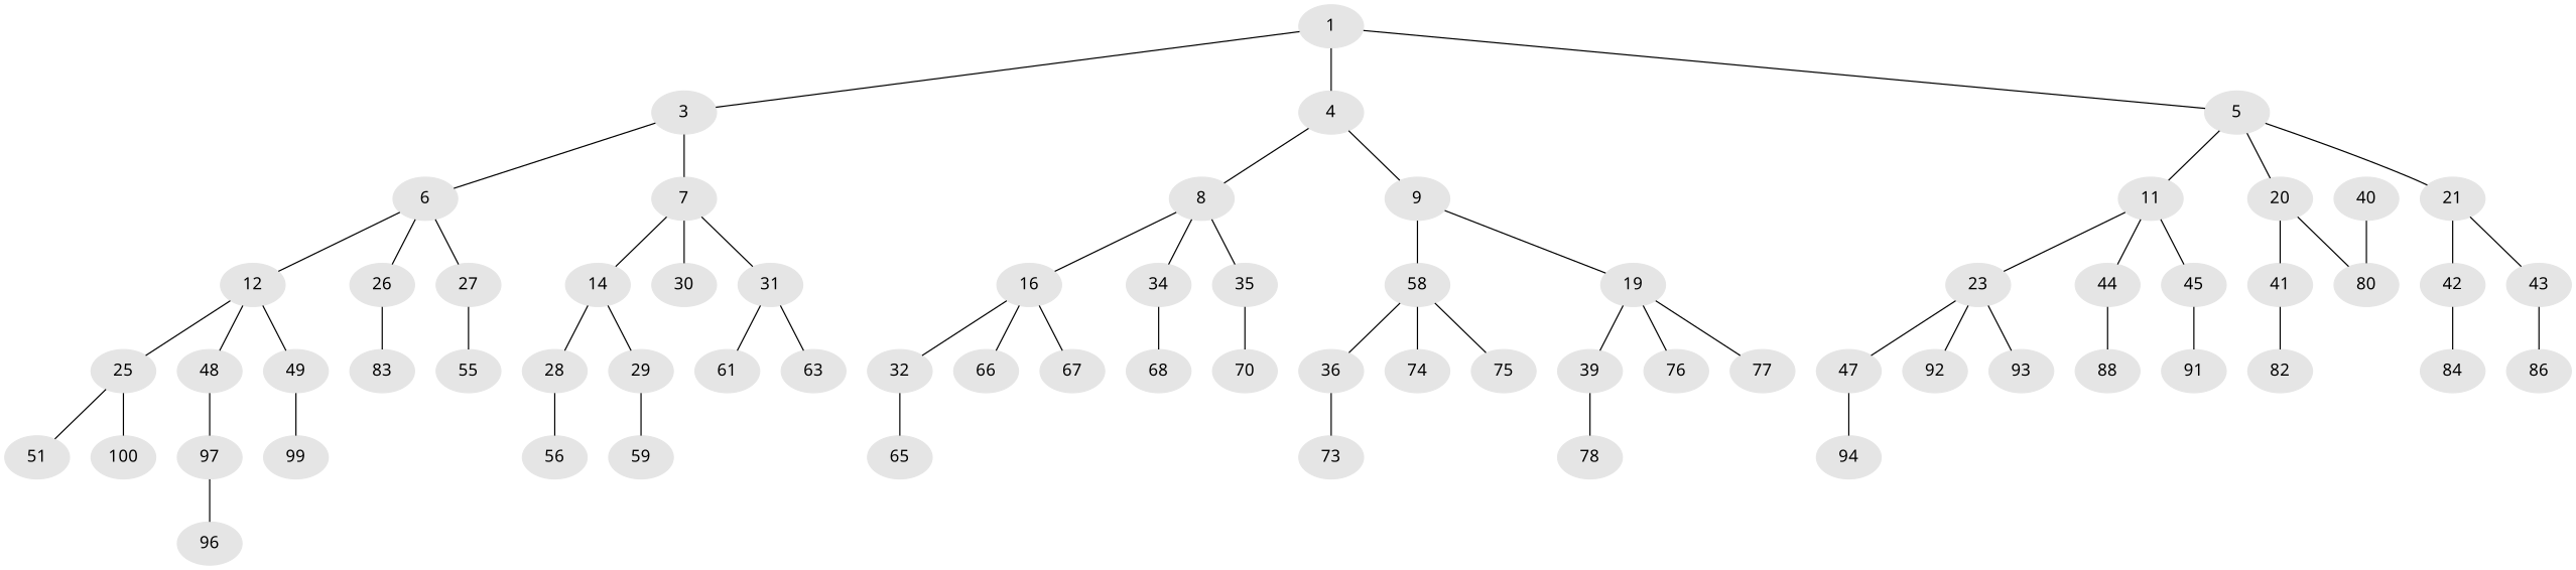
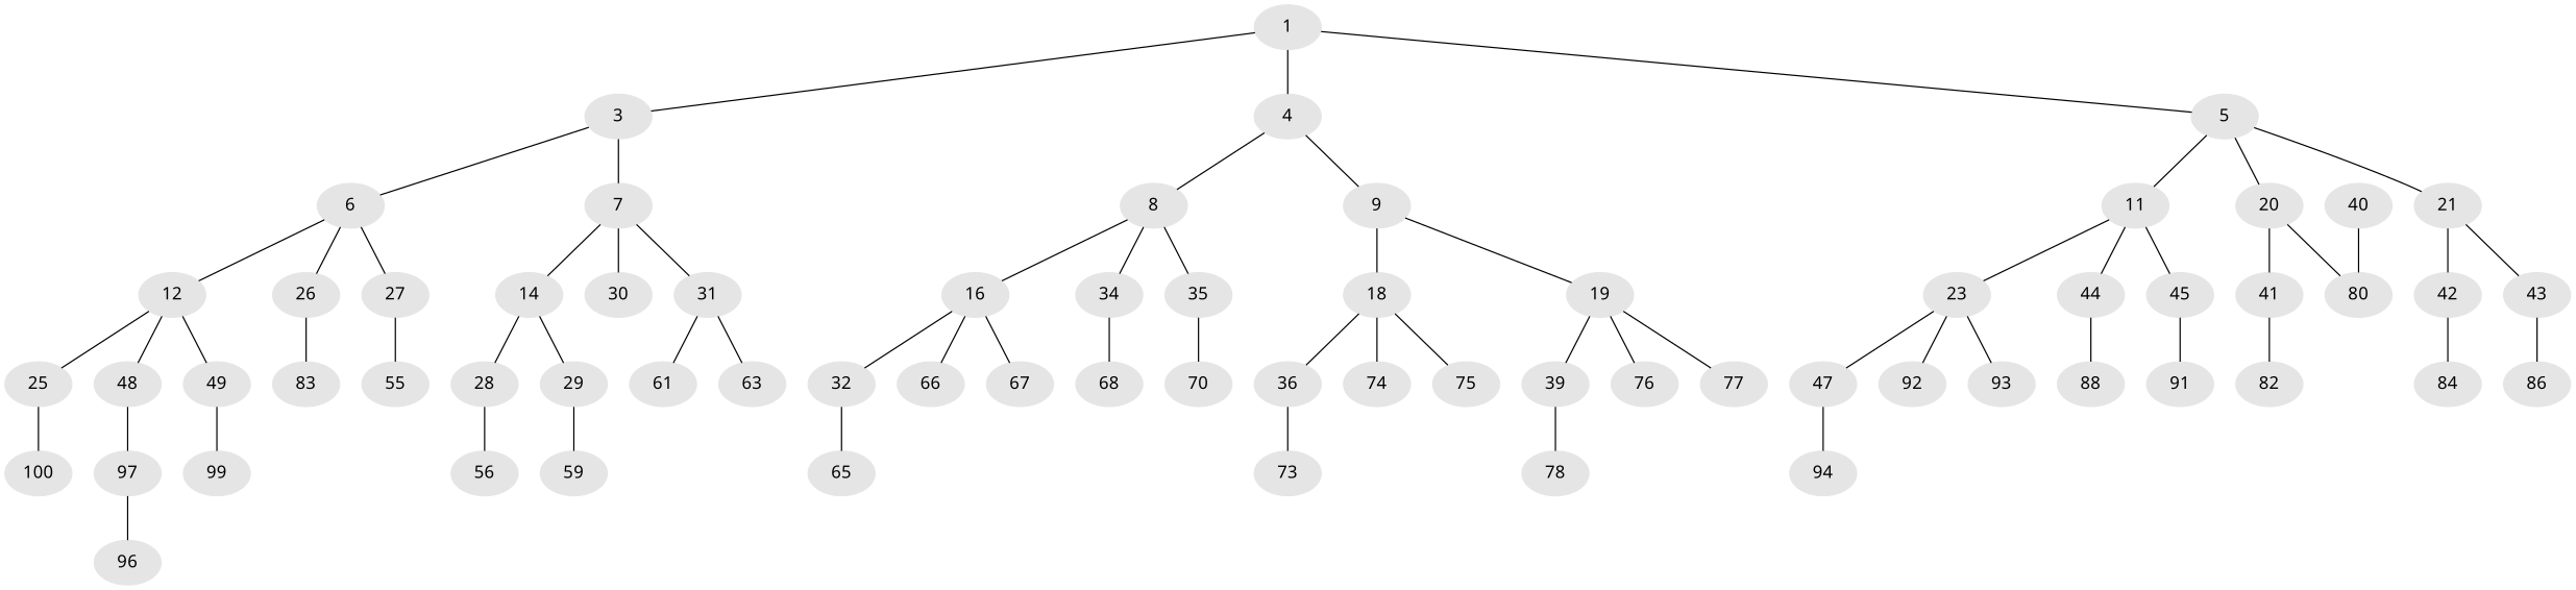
  graph {
    fontname="Noto Sans"
    node [color=gray90 fontname="Noto Sans" style=filled latent=0.166667]
    edge [fontname="Noto Sans"]
    1 [super="+2" latent=""]
    3 [latent=1]
    4 [latent=0.5]
    5 [latent=0.5 super="+10"]
    6 [latent=0.5 super="+13"]
    7 [latent=0.5 super="+15"]
    8 [latent=0.333333 super="+17"]
    9 [latent=0.333333]
    11 [latent=0.333333 super="+22"]
    20 [latent=0.25]
    21 [latent=0.25]
    12 [latent=0.333333 super="+24"]
    26 [latent=0.25 super="+52"]
    27 [latent=0.25 super="+54"]
    14 [latent=0.333333]
    30 [latent=0.25 super="+60"]
    31 [latent=0.25 super="+62"]
    16 [latent=0.25 super="+33"]
    34 [latent=0.2 super="+69"]
    35 [latent=0.2 super="+71"]
-   18 [latent=0.25 super="+37" label=58]
+   18 [latent=0.25 super="+37"]
    19 [latent=0.25 super="+38"]
    23 [latent=0.25 super="+46"]
    44 [latent=0.2 super="+89"]
    45 [latent=0.2 super="+90"]
    41 [latent=0.2 super="+83"]
    80
    42 [latent=0.2 super="+85"]
    43 [latent=0.2 super="+87"]
    25 [latent=0.25 super="+50"]
    48 [latent=0.2]
    49 [latent=0.2 super="+98"]
    n33 [label=83 latent=0.2]
    55 [latent=0.2]
    28 [latent=0.25 super="+57"]
    29 [latent=0.25 super="+58"]
    61 [latent=0.2]
    63 [latent=0.2]
    32 [latent=0.2 super="+64"]
    66
    67
    68
    70
    36 [latent=0.2 super="+72"]
    74
    75
    39 [latent=0.2 super="+79"]
    76
    77
    47 [latent=0.2 super="+95"]
    92
    93
    88
    91
-   51 [latent=0.2]
    100
    97
    99
    56 [latent=0.2]
    59 [latent=0.2]
    65
    73
    78
    40 [latent=0.2 super="+81"]
    82
    84
    86
    94
    96
    1 -- 3
    1 -- 4
    1 -- 5
    3 -- 6
    3 -- 7
    4 -- 8
    4 -- 9
    5 -- 11
    5 -- 20
    5 -- 21
    6 -- 12
    6 -- 26
    6 -- 27
    7 -- 14
    7 -- 30
    7 -- 31
    8 -- 16
    8 -- 34
    8 -- 35
    9 -- 18
    9 -- 19
    11 -- 23
    11 -- 44
    11 -- 45
    20 -- 41
    20 -- 80
    21 -- 42
    21 -- 43
    12 -- 25
    12 -- 48
    12 -- 49
    26 -- n33
    27 -- 55
    14 -- 28
    14 -- 29
    31 -- 61
    31 -- 63
    16 -- 32
    16 -- 66
    16 -- 67
    34 -- 68
    35 -- 70
    18 -- 36
    18 -- 74
    18 -- 75
    19 -- 39
    19 -- 76
    19 -- 77
    23 -- 47
    23 -- 92
    23 -- 93
    44 -- 88
    45 -- 91
    41 -- 82
    42 -- 84
    43 -- 86
-   25 -- 51
    25 -- 100
    48 -- 97
    49 -- 99
    28 -- 56
    29 -- 59
    32 -- 65
    36 -- 73
    39 -- 78
    47 -- 94
    97 -- 96
    40 -- 80
  }
